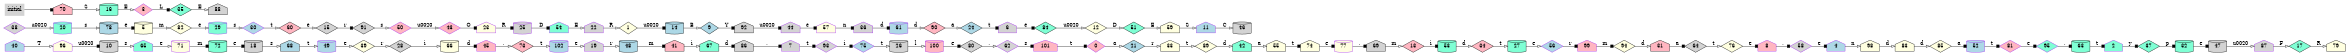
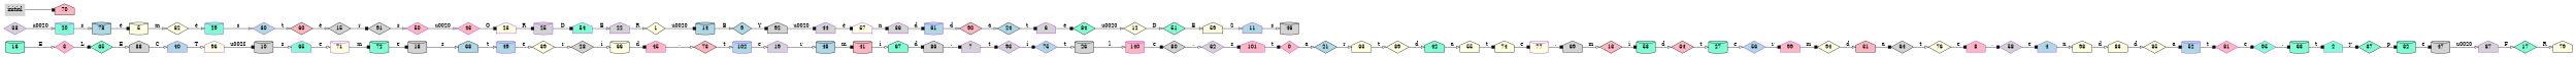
  digraph {
    rankdir=LR
    node [color=black fillcolor=lightgrey shape=diamond style=filled]
    edge [arrowhead=onormal]
    0 [color=purple fillcolor=lightpink]
    21 [fillcolor=lightblue]
    33 [fillcolor=lightyellow shape=house]
    89 [fillcolor=lightyellow]
    1 [fillcolor=lightyellow]
    14 [fillcolor=lightblue shape=cylinder]
    9 [fillcolor=lightblue]
    92 [shape=house]
    2 [color=purple fillcolor=aquamarine shape=house]
    37 [fillcolor=aquamarine]
    32 [fillcolor=aquamarine shape=cylinder]
    47 [shape=cylinder]
    3 [color=purple fillcolor=lightpink]
    35 [fillcolor=aquamarine]
    88 [shape=house]
    40 [color=purple fillcolor=lightblue shape=house]
    4 [color=purple fillcolor=lightblue shape=house]
    98 [fillcolor=lightyellow shape=house]
    83 [fillcolor=lightyellow shape=house]
    85 [fillcolor=lightyellow]
    5 [fillcolor=lightyellow shape=cylinder]
    82 [fillcolor=lightyellow]
    29 [color=purple fillcolor=aquamarine shape=cylinder]
    30 [color=purple fillcolor=lightblue]
    6 [color=purple shape=house]
    84 [fillcolor=aquamarine]
    12 [fillcolor=lightyellow]
    51 [fillcolor=aquamarine]
    7 [color=purple shape=house]
    93 [color=purple]
    75 [color=purple fillcolor=lightblue]
    26 [shape=cylinder]
    8 [color=purple fillcolor=lightpink shape=house]
    58 [color=purple]
    44 [color=purple shape=house]
    57 [color=purple fillcolor=lightyellow shape=house]
    10 [shape=cylinder]
    65 [color=purple fillcolor=aquamarine shape=house]
    71 [color=purple fillcolor=lightyellow shape=cylinder]
    72 [fillcolor=aquamarine shape=cylinder]
    11 [color=purple fillcolor=lightblue shape=house]
    46 [shape=cylinder]
    59 [fillcolor=lightyellow shape=house]
    13 [fillcolor=lightpink]
    53 [fillcolor=aquamarine shape=cylinder]
    34 [fillcolor=lightpink]
    27 [fillcolor=aquamarine shape=cylinder]
    15
    91
    50 [color=purple fillcolor=lightpink]
    43 [color=purple fillcolor=lightpink]
    16 [fillcolor=aquamarine shape=cylinder]
    17 [fillcolor=aquamarine]
    79 [fillcolor=lightyellow shape=house]
    18 [shape=cylinder]
    68 [fillcolor=lightblue shape=house]
    49 [color=purple fillcolor=lightblue shape=cylinder]
    39 [fillcolor=lightyellow]
    19 [color=purple shape=house]
    48 [fillcolor=lightblue shape=cylinder]
-   41 [fillcolor=lightpink shape=house]
+   41 [fillcolor=lightpink shape=cylinder]
    67 [fillcolor=aquamarine shape=house]
    20 [color=purple fillcolor=aquamarine shape=cylinder]
    78 [fillcolor=lightblue shape=cylinder]
    42 [fillcolor=aquamarine shape=house]
    22 [color=purple shape=house]
    23 [color=purple fillcolor=lightyellow shape=house]
    25 [color=purple shape=cylinder]
    54 [color=purple fillcolor=aquamarine shape=house]
    24 [fillcolor=lightblue]
-   100 [color=purple fillcolor=lightpink shape=cylinder]
+   100 [color=purple fillcolor=lightpink shape=cylinder label=140]
    80
    62 [color=purple]
    56 [color=purple fillcolor=lightblue]
    99 [color=purple fillcolor=lightpink shape=house]
    94 [fillcolor=lightyellow]
    28
    66 [fillcolor=lightyellow shape=cylinder]
    45 [color=purple fillcolor=lightpink shape=house]
    73 [fillcolor=lightpink]
    60 [fillcolor=lightpink]
    31 [fillcolor=lightpink shape=house]
    64
    76 [fillcolor=lightyellow]
    87 [color=purple shape=house]
    55 [fillcolor=lightyellow shape=house]
    96 [color=purple fillcolor=lightyellow shape=house]
    36 [color=purple shape=house]
    61 [color=purple fillcolor=lightblue shape=cylinder]
    90 [fillcolor=lightpink]
    38 [color=purple]
    86 [shape=house]
    74 [fillcolor=lightyellow shape=house]
    77 [color=purple fillcolor=lightyellow shape=cylinder]
    102 [color=purple fillcolor=lightblue shape=cylinder]
    52 [color=purple fillcolor=lightblue shape=cylinder]
    81 [color=purple fillcolor=lightpink]
    95 [color=purple fillcolor=aquamarine]
    63 [fillcolor=aquamarine shape=cylinder]
    69 [shape=house]
    101 [color=purple fillcolor=lightpink shape=house]
    70 [fillcolor=lightpink shape=house]
    initial [shape=plaintext]
    0 -> 21 [label=a]
    21 -> 33 [label=r]
    33 -> 89 [label=t]
    89 -> 42 [label=d]
    1 -> 14 [arrowhead=box label="\u0020"]
    14 -> 9 [label=B]
    9 -> 92 [arrowhead=box label=Y]
    92 -> 44 [arrowhead=box label="\u0020"]
    2 -> 37 [arrowhead=box label=y]
    37 -> 32 [arrowhead=box label=p]
    32 -> 47 [arrowhead=box label=e]
    47 -> 87 [label="\u0020"]
    3 -> 35 [arrowhead=box label=L]
    35 -> 88 [label=E]
+   88 -> 40 [label=C]
    40 -> 96 [label=T]
    4 -> 98 [label=n]
    98 -> 83 [label=d]
    83 -> 85 [label=d]
    85 -> 52 [arrowhead=box label=a]
    5 -> 82 [label=m]
    82 -> 29 [label=e]
    29 -> 30 [label=s]
    30 -> 60 [label=t]
    6 -> 84 [arrowhead=box label=e]
    84 -> 12 [label="\u0020"]
    12 -> 51 [label=D]
    51 -> 59 [label=E]
    7 -> 93 [arrowhead=box label=t]
    93 -> 75 [arrowhead=box label=i]
    75 -> 26 [label=t]
    26 -> 100 [label=l]
    8 -> 58 [arrowhead=box label=","]
    58 -> 4 [arrowhead=box label=e]
    44 -> 57 [arrowhead=box label=e]
    57 -> 36 [arrowhead=box label=n]
    10 -> 65 [label=s]
    65 -> 71 [label=e]
    71 -> 72 [arrowhead=box label=m]
    72 -> 18 [arrowhead=box label=e]
-   11 -> 46 [label=C]
+   11 -> 46 [label=s]
    59 -> 11 [label=S]
    13 -> 53 [arrowhead=box label=i]
    53 -> 34 [label=d]
    34 -> 27 [label=t]
    27 -> 56 [label=e]
    15 -> 91 [arrowhead=box label=r]
    91 -> 50 [label=s]
    50 -> 43 [label="\u0020"]
    43 -> 23 [arrowhead=box label=O]
    16 -> 3 [label=E]
    17 -> 79 [label=R]
    18 -> 68 [label=s]
    68 -> 49 [label=t]
    49 -> 39 [label=e]
    39 -> 28 [label=r]
    19 -> 48 [label=r]
    48 -> 41 [arrowhead=box label=m]
    41 -> 67 [label=i]
    67 -> 86 [arrowhead=box label=d]
    20 -> 78 [label=s]
    78 -> 5 [arrowhead=box label=e]
    42 -> 55 [label=a]
    22 -> 1 [label=R]
    23 -> 25 [arrowhead=box label=R]
    25 -> 54 [arrowhead=box label=D]
    54 -> 22 [label=E]
    24 -> 6 [arrowhead=box label=t]
    100 -> 80 [arrowhead=box label=e]
    80 -> 62 [label=","]
    62 -> 101 [arrowhead=box label=s]
    56 -> 99 [arrowhead=box label=r]
    99 -> 94 [arrowhead=box label=m]
    94 -> 31 [label=d]
    28 -> 66 [label=i]
    66 -> 45 [arrowhead=box label=d]
    45 -> 73 [label=","]
    73 -> 102 [label=t]
    60 -> 15 [label=e]
    31 -> 64 [arrowhead=box label=a]
    64 -> 76 [label=t]
    76 -> 8 [arrowhead=box label=e]
    87 -> 17 [label=F]
    55 -> 74 [arrowhead=box label=t]
    96 -> 10 [arrowhead=box label="\u0020"]
    36 -> 61 [arrowhead=box label=d]
    61 -> 90 [label=d]
    90 -> 24 [label=a]
    38 -> 20 [label="\u0020"]
    86 -> 7 [arrowhead=box label=","]
    74 -> 77 [arrowhead=box label=e]
    77 -> 69 [arrowhead=box label=","]
    102 -> 19 [label=e]
    52 -> 81 [arrowhead=box label=t]
    81 -> 95 [arrowhead=box label=e]
    95 -> 63 [arrowhead=box label=","]
    63 -> 2 [arrowhead=box label=t]
    69 -> 13 [label=m]
    101 -> 0 [arrowhead=box label=t]
-   70 -> 16 [label=S]
    initial -> 70 [arrowhead=box]
  }
